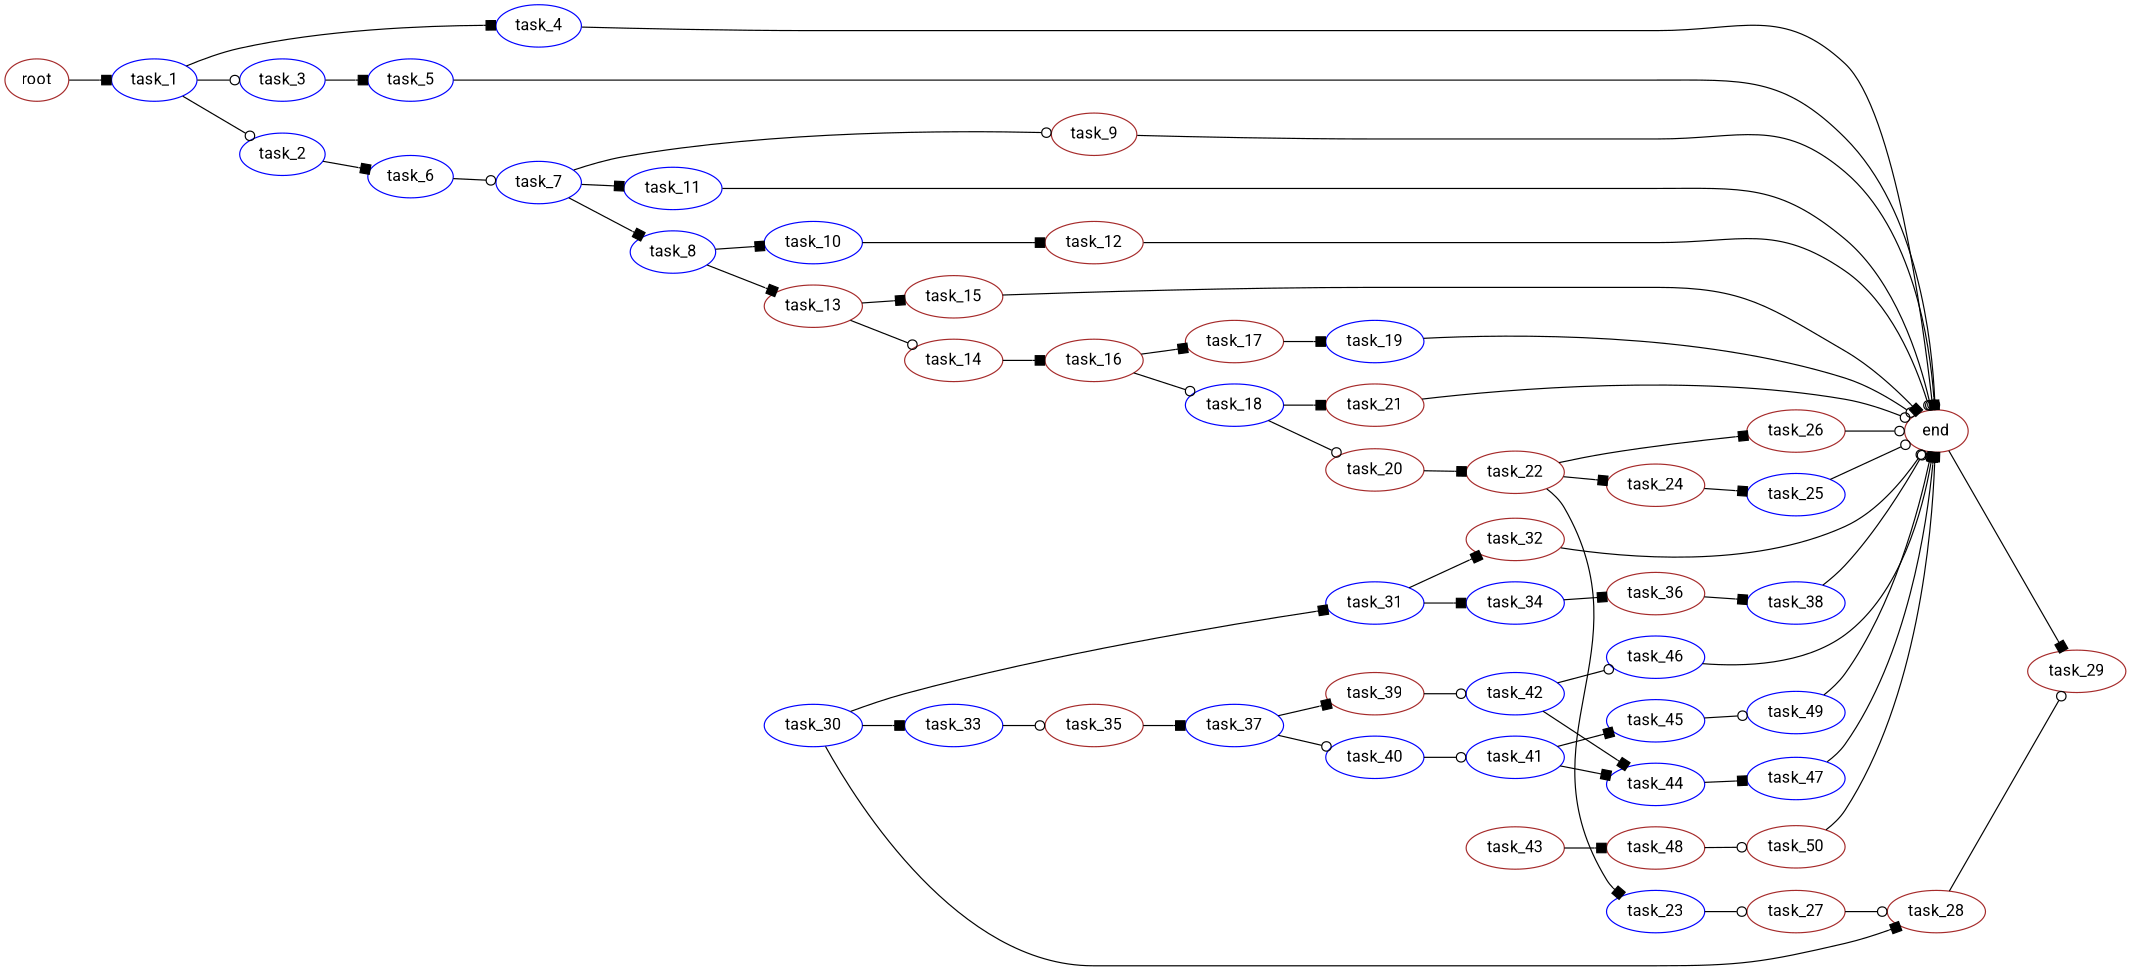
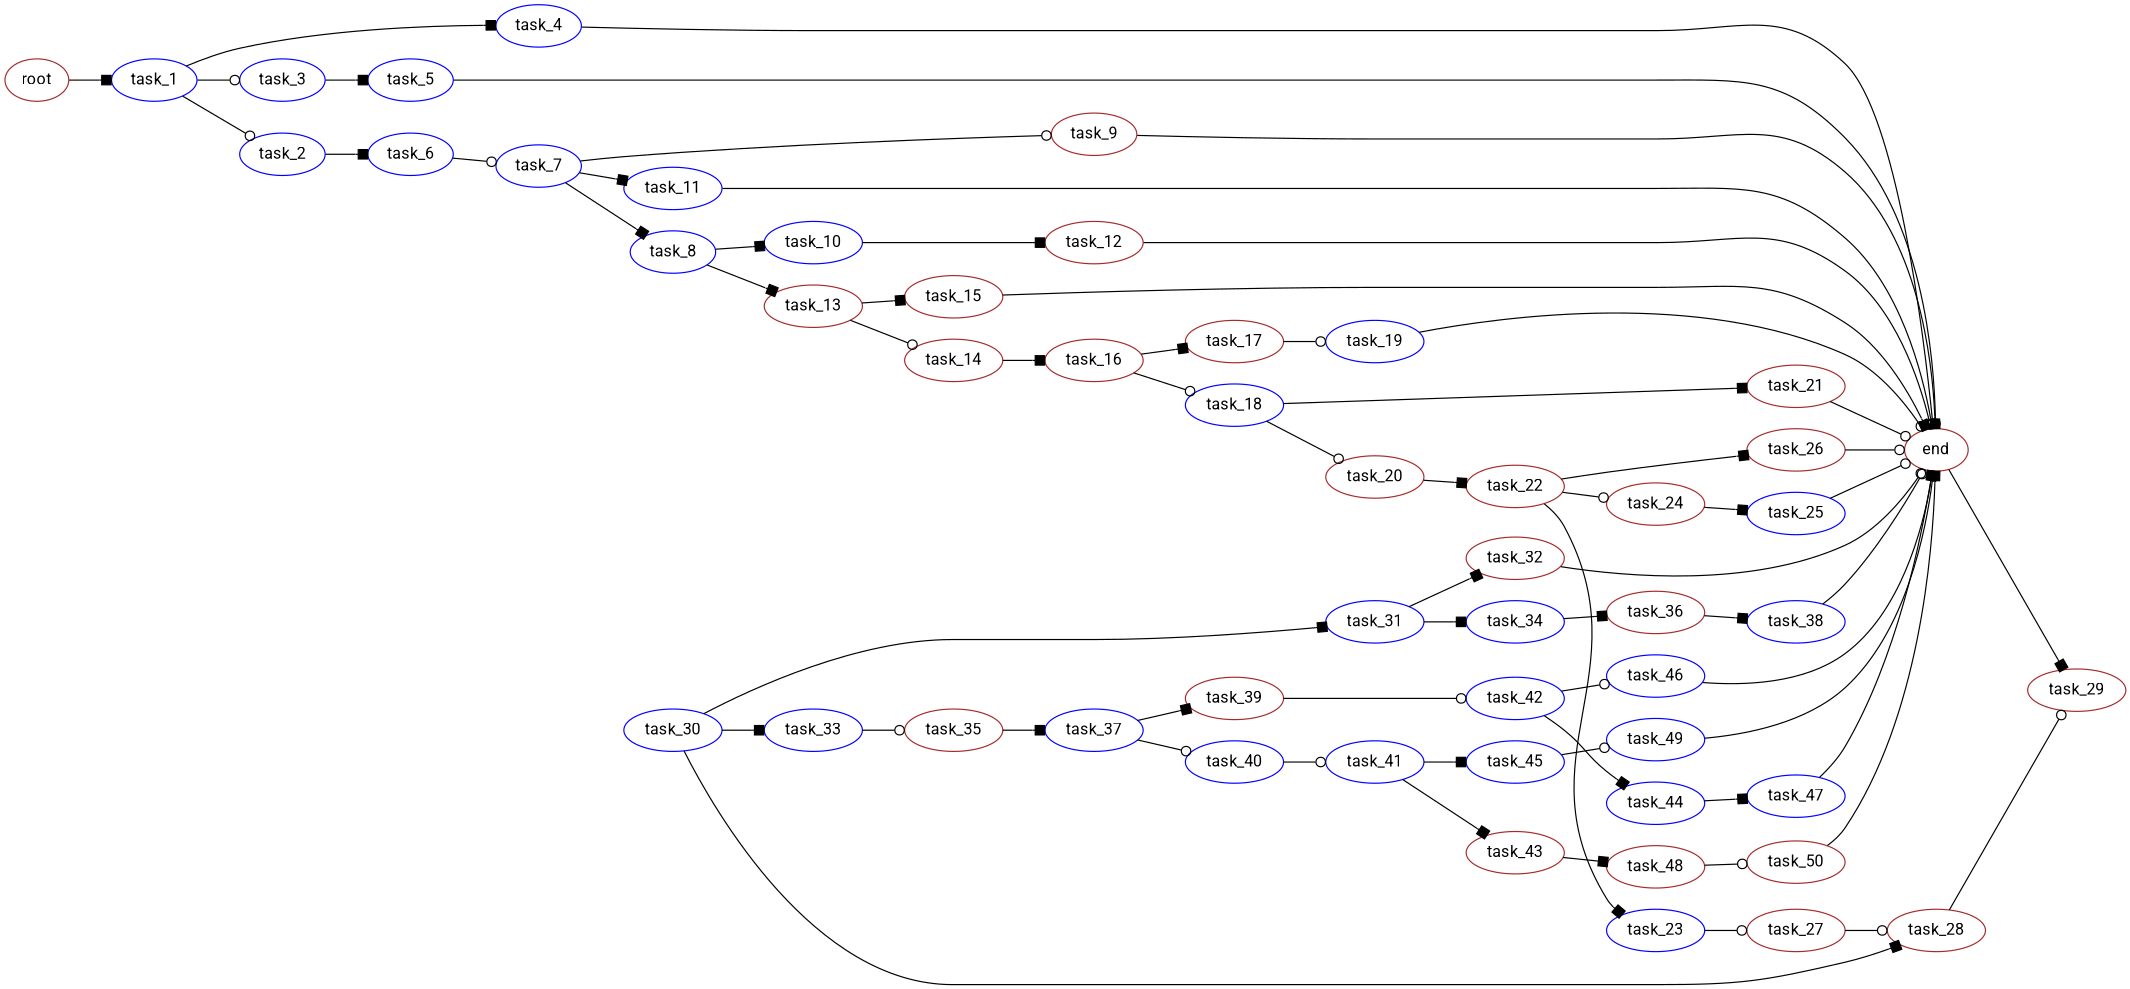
  digraph {
    fontname=Roboto
    rankdir=LR
    node [color=blue fontname=Roboto]
    edge [arrowhead=box fontname=Roboto]
    root [color=brown]
    task_1
    task_2
    task_3
    task_4
    task_6
    task_5
    end [color=brown]
    task_7
    task_29 [color=brown]
    task_8
    task_9 [color=brown]
    task_11
    task_10
    task_13 [color=brown]
    task_12 [color=brown]
    task_14 [color=brown]
    task_15 [color=brown]
    task_16 [color=brown]
    task_17 [color=brown]
    task_18
    task_19
    task_20 [color=brown]
    task_21 [color=brown]
    task_22 [color=brown]
    task_23
    task_24 [color=brown]
    task_26 [color=brown]
    task_27 [color=brown]
    task_25
    task_28 [color=brown]
    task_30
    task_31
    task_33
    task_32 [color=brown]
    task_34
    task_35 [color=brown]
    task_36 [color=brown]
    task_37
    task_38
    task_39 [color=brown]
    task_40
    task_42
    task_41
    task_44
    task_46
    task_43 [color=brown]
    task_45
    task_48 [color=brown]
    task_49
    task_47
    task_50 [color=brown]
    root -> task_1
    task_1 -> task_2 [arrowhead=odot]
    task_1 -> task_3 [arrowhead=odot]
    task_1 -> task_4
    task_2 -> task_6
    task_3 -> task_5
    task_4 -> end [arrowhead=odot]
    task_6 -> task_7 [arrowhead=odot]
    task_5 -> end [arrowhead=odot]
    end -> task_29
    task_7 -> task_8
    task_7 -> task_9 [arrowhead=odot]
    task_7 -> task_11
    task_8 -> task_10
    task_8 -> task_13
    task_9 -> end
    task_11 -> end [arrowhead=odot]
    task_10 -> task_12
    task_13 -> task_14 [arrowhead=odot]
    task_13 -> task_15
    task_12 -> end [arrowhead=odot]
    task_14 -> task_16
    task_15 -> end
    task_16 -> task_17
    task_16 -> task_18 [arrowhead=odot]
-   task_17 -> task_19
+   task_17 -> task_19 [arrowhead=odot]
    task_18 -> task_20 [arrowhead=odot]
    task_18 -> task_21
    task_19 -> end [arrowhead=odot]
    task_20 -> task_22
    task_21 -> end [arrowhead=odot]
    task_22 -> task_23
-   task_22 -> task_24
+   task_22 -> task_24 [arrowhead=odot]
    task_22 -> task_26
    task_23 -> task_27 [arrowhead=odot]
    task_24 -> task_25
    task_26 -> end [arrowhead=odot]
    task_27 -> task_28 [arrowhead=odot]
    task_25 -> end [arrowhead=odot]
    task_28 -> task_29 [arrowhead=odot]
    task_30 -> task_28
    task_30 -> task_31
    task_30 -> task_33
    task_31 -> task_32
    task_31 -> task_34
    task_33 -> task_35 [arrowhead=odot]
    task_32 -> end [arrowhead=odot]
    task_34 -> task_36
    task_35 -> task_37
    task_36 -> task_38
    task_37 -> task_39
    task_37 -> task_40 [arrowhead=odot]
    task_38 -> end [arrowhead=odot]
    task_39 -> task_42 [arrowhead=odot]
    task_40 -> task_41 [arrowhead=odot]
    task_42 -> task_44
    task_42 -> task_46 [arrowhead=odot]
-   task_41 -> task_44
+   task_41 -> task_43
    task_41 -> task_45
    task_44 -> task_47
    task_46 -> end
    task_43 -> task_48
    task_45 -> task_49 [arrowhead=odot]
    task_48 -> task_50 [arrowhead=odot]
    task_49 -> end [arrowhead=odot]
    task_47 -> end
    task_50 -> end
  }
